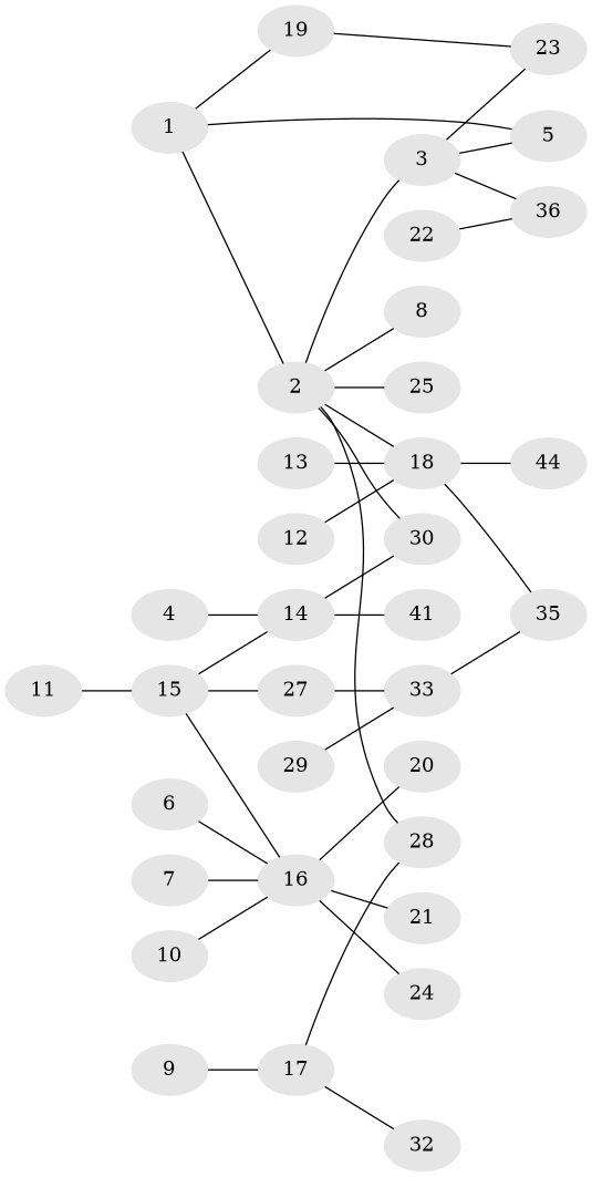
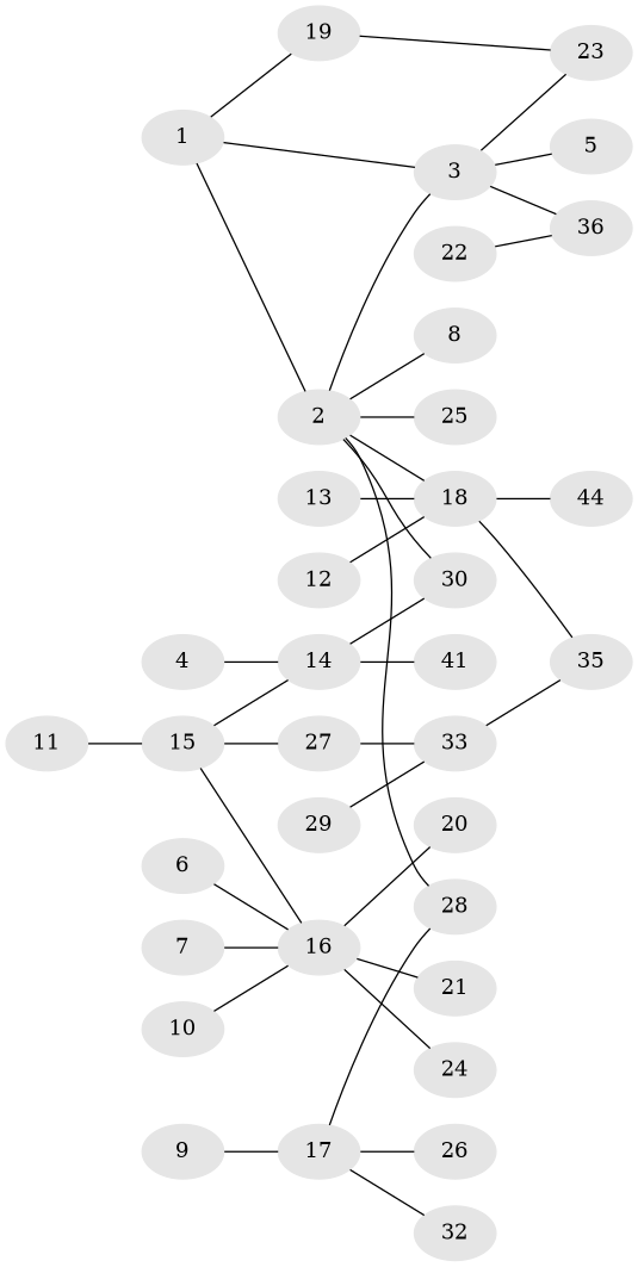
  graph {
    rankdir=LR
    node [color=gray90 style=filled]
    edge [weight=1.0]
    1
    2
    3
    19
    8
    18
    25
    28
    30
    5
    23
    36
    n13 [label=44]
    35
    4
    14
    n17 [label=41]
    6
    16
    20
    21
    24
    7
    9
    17
+   26
    32
    10
    11
    15
    27
    12
    13
    33
    22
    29
    1 -- 2
-   1 -- 5
+   1 -- 3
    1 -- 19
    2 -- 3
    2 -- 8
    2 -- 18
    2 -- 25
    2 -- 28
    2 -- 30
    3 -- 5
    3 -- 23
    3 -- 36
    19 -- 23
    18 -- n13
    18 -- 35
    4 -- 14
    14 -- 30
    14 -- n17
    6 -- 16
    16 -- 20
    16 -- 21
    16 -- 24
    7 -- 16
    9 -- 17
    17 -- 28
+   17 -- 26
    17 -- 32
    10 -- 16
    11 -- 15
    15 -- 14
    15 -- 16
    15 -- 27
    27 -- 33
    12 -- 18
    13 -- 18
    33 -- 35
    22 -- 36
    29 -- 33
  }
